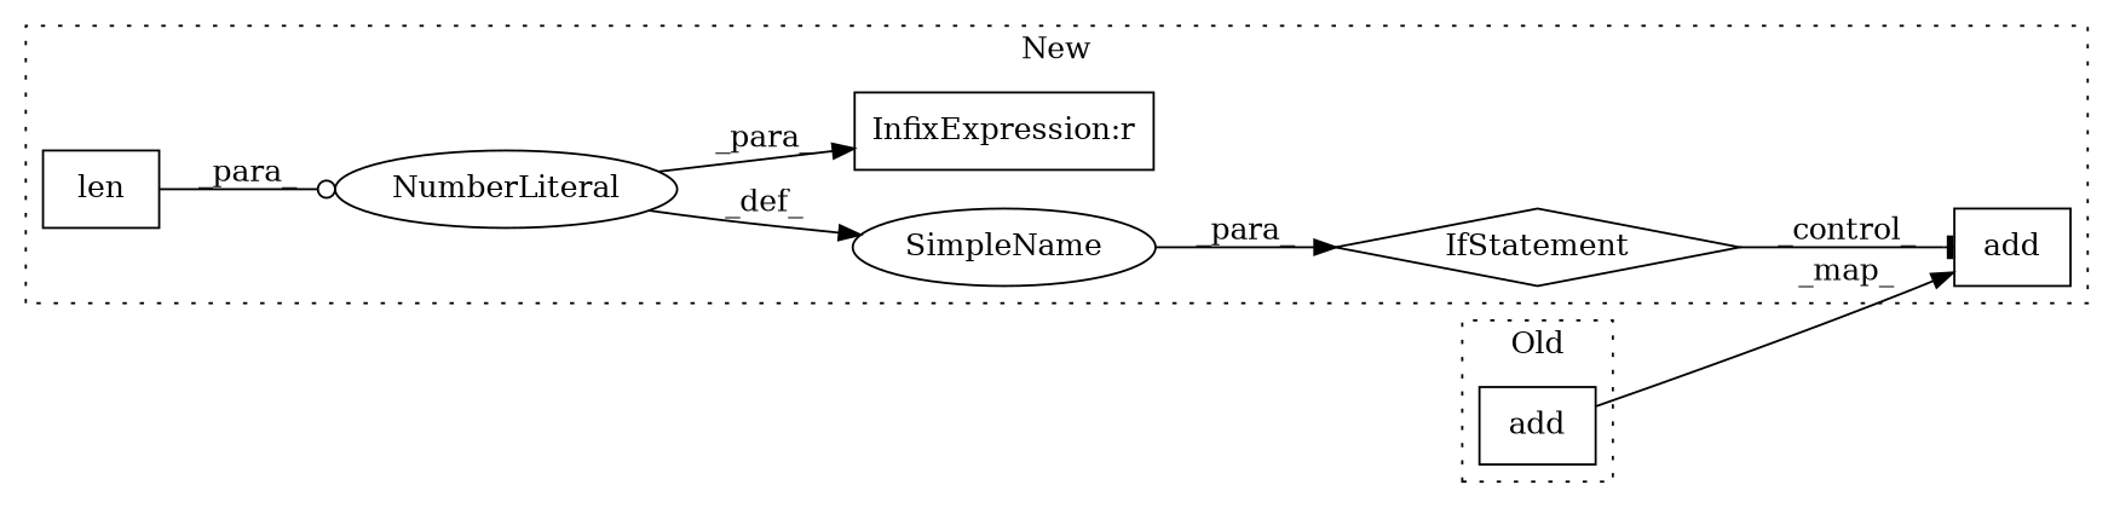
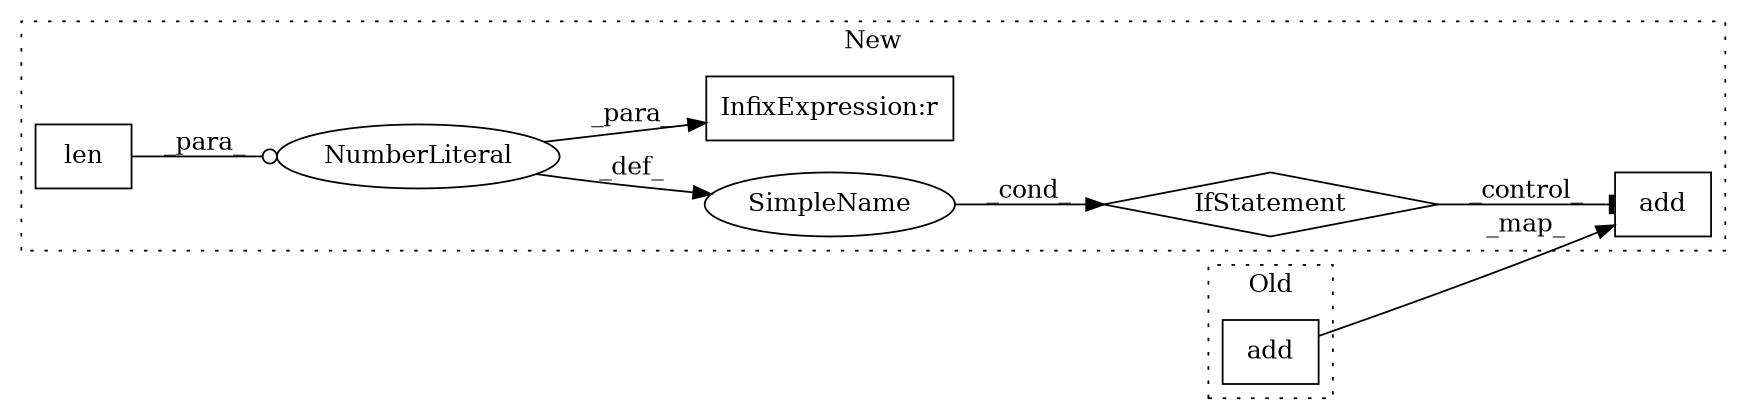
  digraph {
    rankdir=LR
    node [a=32 l="4,1" shape=box]
    edge [arrowhead=normal]
    n1 [label=add s="3067,3073"]
    n2 [a=25 l="4,2" label=IfStatement s="2806,2829" shape=diamond]
    n3 [a=42 label=SimpleName shape=ellipse l=""]
    n4 [a=27 l=3 label="InfixExpression:r" s=2825]
    n5 [a=34 l=1 label=NumberLiteral s=2828 shape=ellipse]
    n6 [label=len s="2810,2824"]
    n7 [label=add s="2527,2533"]
    subgraph cluster_1 {
      label=New
      style=dotted
      n1
      n2
      n3
      n4
      n5
      n6
    }
    subgraph cluster_2 {
      label=Old
      style=dotted
      n7
    }
    n2 -> n1 [arrowhead=tee label=_control_]
-   n3 -> n2 [label=_para_]
+   n3 -> n2 [label=_cond_]
    n5 -> n3 [label=_def_]
    n5 -> n4 [label=_para_]
    n6 -> n5 [arrowhead=odot label=_para_]
    n7 -> n1 [label=_map_]
  }
